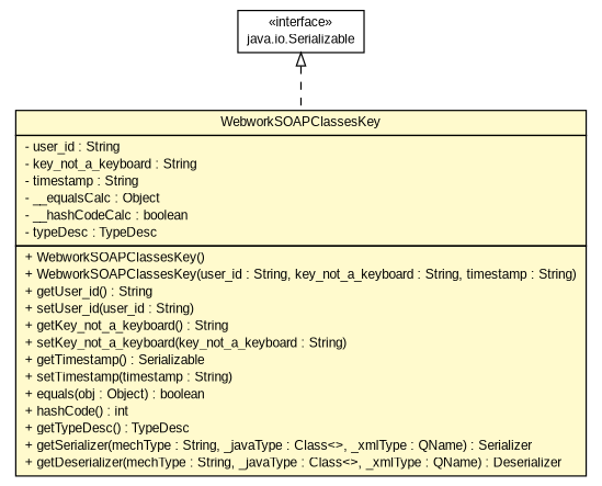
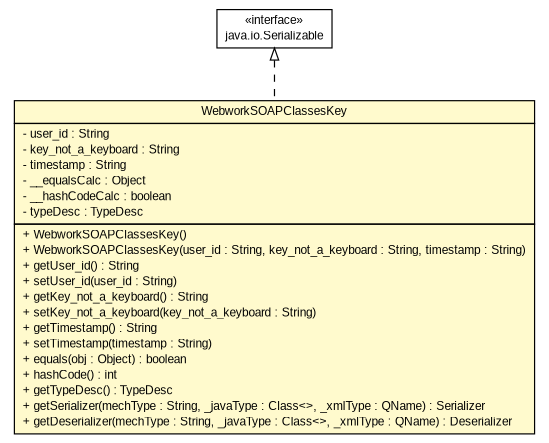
  digraph {
    nodesep=0.25
    ranksep=0.5
    node [fontcolor=black fontname=arial fontsize=10.0 shape=plaintext]
-   n1 [label=<<table title="edu.missouri.math.webwork.WebworkSOAP.WebworkSOAPClassesKey" border="0" cellborder="1" cellspacing="0" cellpadding="2" port="p" bgcolor="lemonChiffon" href="./WebworkSOAPClassesKey.html"> 		<tr><td><table border="0" cellspacing="0" cellpadding="1"> <tr><td align="center" balign="center"> WebworkSOAPClassesKey </td></tr> 		</table></td></tr> 		<tr><td><table border="0" cellspacing="0" cellpadding="1"> <tr><td align="left" balign="left"> - user_id : String </td></tr> <tr><td align="left" balign="left"> - key_not_a_keyboard : String </td></tr> <tr><td align="left" balign="left"> - timestamp : String </td></tr> <tr><td align="left" balign="left"> - __equalsCalc : Object </td></tr> <tr><td align="left" balign="left"> - __hashCodeCalc : boolean </td></tr> <tr><td align="left" balign="left"> - typeDesc : TypeDesc </td></tr> 		</table></td></tr> 		<tr><td><table border="0" cellspacing="0" cellpadding="1"> <tr><td align="left" balign="left"> + WebworkSOAPClassesKey() </td></tr> <tr><td align="left" balign="left"> + WebworkSOAPClassesKey(user_id : String, key_not_a_keyboard : String, timestamp : String) </td></tr> <tr><td align="left" balign="left"> + getUser_id() : String </td></tr> <tr><td align="left" balign="left"> + setUser_id(user_id : String) </td></tr> <tr><td align="left" balign="left"> + getKey_not_a_keyboard() : String </td></tr> <tr><td align="left" balign="left"> + setKey_not_a_keyboard(key_not_a_keyboard : String) </td></tr> <tr><td align="left" balign="left"> + getTimestamp() : Serializable </td></tr> <tr><td align="left" balign="left"> + setTimestamp(timestamp : String) </td></tr> <tr><td align="left" balign="left"> + equals(obj : Object) : boolean </td></tr> <tr><td align="left" balign="left"> + hashCode() : int </td></tr> <tr><td align="left" balign="left"> + getTypeDesc() : TypeDesc </td></tr> <tr><td align="left" balign="left"> + getSerializer(mechType : String, _javaType : Class&lt;&gt;, _xmlType : QName) : Serializer </td></tr> <tr><td align="left" balign="left"> + getDeserializer(mechType : String, _javaType : Class&lt;&gt;, _xmlType : QName) : Deserializer </td></tr> 		</table></td></tr> 		</table>>]
+   n1 [label=<<table title="edu.missouri.math.webwork.WebworkSOAP.WebworkSOAPClassesKey" border="0" cellborder="1" cellspacing="0" cellpadding="2" port="p" bgcolor="lemonChiffon" href="./WebworkSOAPClassesKey.html"> 		<tr><td><table border="0" cellspacing="0" cellpadding="1"> <tr><td align="center" balign="center"> WebworkSOAPClassesKey </td></tr> 		</table></td></tr> 		<tr><td><table border="0" cellspacing="0" cellpadding="1"> <tr><td align="left" balign="left"> - user_id : String </td></tr> <tr><td align="left" balign="left"> - key_not_a_keyboard : String </td></tr> <tr><td align="left" balign="left"> - timestamp : String </td></tr> <tr><td align="left" balign="left"> - __equalsCalc : Object </td></tr> <tr><td align="left" balign="left"> - __hashCodeCalc : boolean </td></tr> <tr><td align="left" balign="left"> - typeDesc : TypeDesc </td></tr> 		</table></td></tr> 		<tr><td><table border="0" cellspacing="0" cellpadding="1"> <tr><td align="left" balign="left"> + WebworkSOAPClassesKey() </td></tr> <tr><td align="left" balign="left"> + WebworkSOAPClassesKey(user_id : String, key_not_a_keyboard : String, timestamp : String) </td></tr> <tr><td align="left" balign="left"> + getUser_id() : String </td></tr> <tr><td align="left" balign="left"> + setUser_id(user_id : String) </td></tr> <tr><td align="left" balign="left"> + getKey_not_a_keyboard() : String </td></tr> <tr><td align="left" balign="left"> + setKey_not_a_keyboard(key_not_a_keyboard : String) </td></tr> <tr><td align="left" balign="left"> + getTimestamp() : String </td></tr> <tr><td align="left" balign="left"> + setTimestamp(timestamp : String) </td></tr> <tr><td align="left" balign="left"> + equals(obj : Object) : boolean </td></tr> <tr><td align="left" balign="left"> + hashCode() : int </td></tr> <tr><td align="left" balign="left"> + getTypeDesc() : TypeDesc </td></tr> <tr><td align="left" balign="left"> + getSerializer(mechType : String, _javaType : Class&lt;&gt;, _xmlType : QName) : Serializer </td></tr> <tr><td align="left" balign="left"> + getDeserializer(mechType : String, _javaType : Class&lt;&gt;, _xmlType : QName) : Deserializer </td></tr> 		</table></td></tr> 		</table>>]
    n2 [label=<<table title="java.io.Serializable" border="0" cellborder="1" cellspacing="0" cellpadding="2" port="p" href="http://java.sun.com/j2se/1.4.2/docs/api/java/io/Serializable.html"> 		<tr><td><table border="0" cellspacing="0" cellpadding="1"> <tr><td align="center" balign="center"> &#171;interface&#187; </td></tr> <tr><td align="center" balign="center"> java.io.Serializable </td></tr> 		</table></td></tr> 		</table>>]
    n2 -> n1 [arrowtail=empty dir=back fontname=arial fontsize=10 headport=p labelfontname=arial labelfontsize=10 style=dashed tailport=p color=black]
  }
